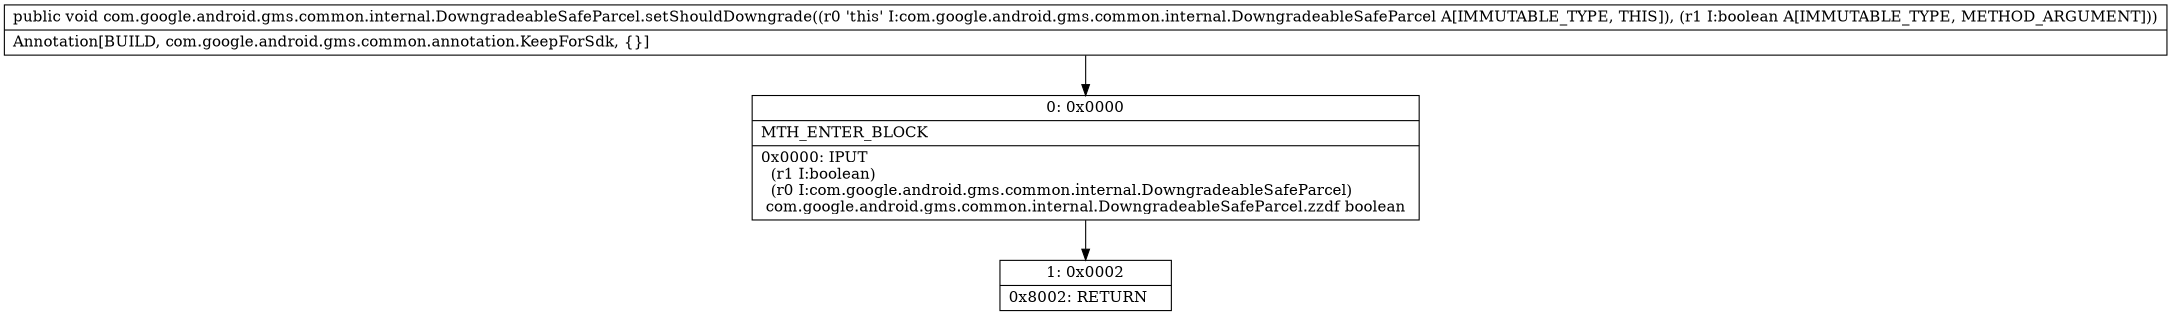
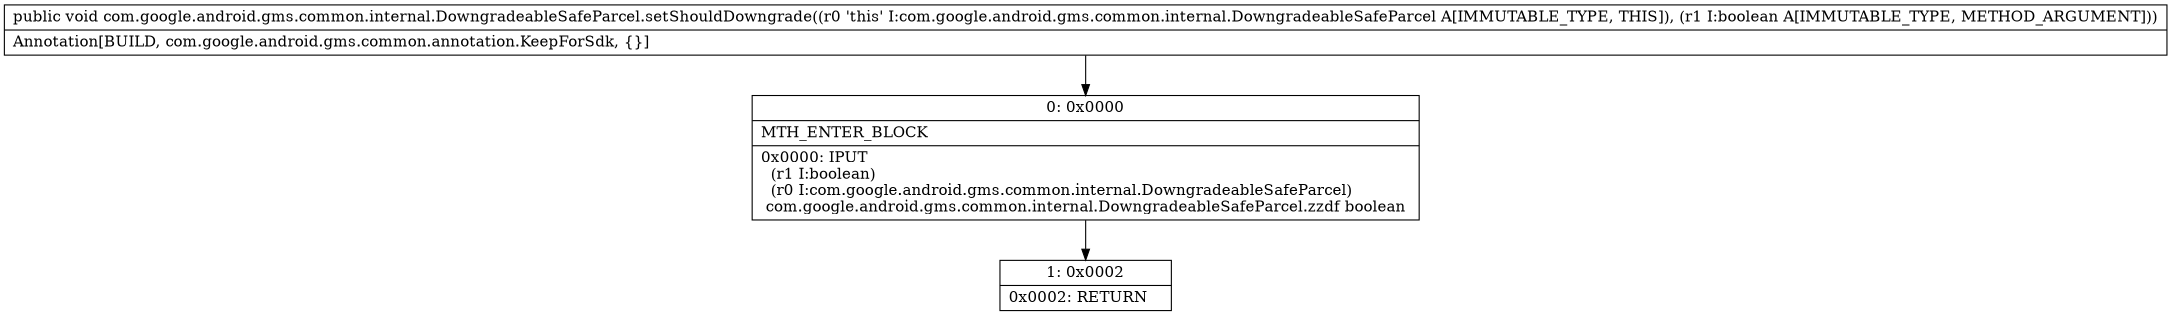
  digraph {
    node [shape=record]
    n1 [label="{0\:\ 0x0000|MTH_ENTER_BLOCK\l|0x0000: IPUT  \l  (r1 I:boolean)\l  (r0 I:com.google.android.gms.common.internal.DowngradeableSafeParcel)\l com.google.android.gms.common.internal.DowngradeableSafeParcel.zzdf boolean \l}"]
-   n2 [label="{1\:\ 0x0002|0x8002: RETURN   \l}"]
+   n2 [label="{1\:\ 0x0002|0x0002: RETURN   \l}"]
    n3 [label="{public void com.google.android.gms.common.internal.DowngradeableSafeParcel.setShouldDowngrade((r0 'this' I:com.google.android.gms.common.internal.DowngradeableSafeParcel A[IMMUTABLE_TYPE, THIS]), (r1 I:boolean A[IMMUTABLE_TYPE, METHOD_ARGUMENT]))  | Annotation[BUILD, com.google.android.gms.common.annotation.KeepForSdk, \{\}]\l}"]
    n1 -> n2
    n3 -> n1
  }
